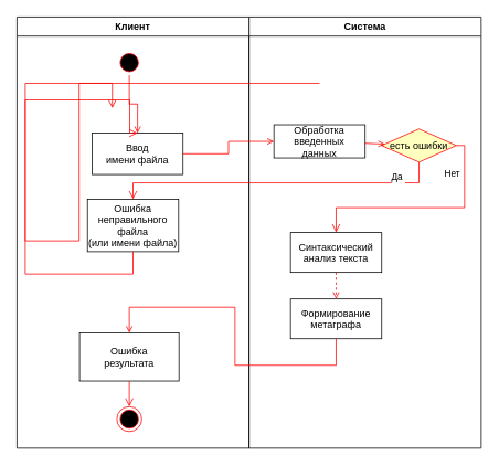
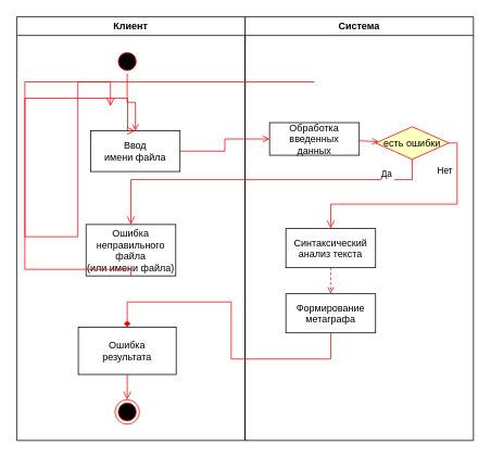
  <mxCell id="0" />
  <mxCell id="1" parent="0" />
  <mxCell id="2" value="Система" style="swimlane;whiteSpace=wrap" parent="1" vertex="1"><mxGeometry x="300" y="20" width="280" height="520" as="geometry" /></mxCell>
  <mxCell id="3" value="Обработка&#10; введенных &#10;данных" style="" parent="2" vertex="1"><mxGeometry x="30" y="130" width="110" height="40" as="geometry" /></mxCell>
  <mxCell id="4" value="есть ошибки" style="rhombus;fillColor=#ffffc0;strokeColor=#ff0000;" parent="2" vertex="1"><mxGeometry x="160" y="135" width="90" height="40" as="geometry" /></mxCell>
  <mxCell id="5" value="" style="endArrow=open;strokeColor=#FF0000;endFill=1;rounded=0" parent="2" source="3" target="4" edge="1"><mxGeometry relative="1" as="geometry" /></mxCell>
  <mxCell id="6" value="Синтаксический&#10;анализ текста" style="" parent="2" vertex="1"><mxGeometry x="50" y="260" width="110" height="48" as="geometry" /></mxCell>
  <mxCell id="7" value="Нет" style="elbow=horizontal;align=left;verticalAlign=top;endArrow=open;endSize=8;strokeColor=#FF0000;endFill=1;rounded=0;entryX=0.5;entryY=0;entryDx=0;entryDy=0;exitX=1;exitY=0.5;exitDx=0;exitDy=0;edgeStyle=orthogonalEdgeStyle;" parent="2" source="4" target="6" edge="1"><mxGeometry x="-0.769" y="-26" relative="1" as="geometry"><mxPoint x="-64.75" y="325" as="targetPoint" /><Array as="points"><mxPoint x="260" y="155" /><mxPoint x="260" y="230" /><mxPoint x="105" y="230" /></Array><mxPoint as="offset" /><mxPoint x="255" y="250" as="sourcePoint" /></mxGeometry></mxCell>
  <mxCell id="8" value="Формирование&#10;метаграфа" style="" parent="2" vertex="1"><mxGeometry x="50" y="340" width="110" height="48" as="geometry" /></mxCell>
  <mxCell id="9" value="" style="endArrow=open;strokeColor=#FF0000;endFill=1;rounded=0;entryX=0.5;entryY=0;entryDx=0;entryDy=0;edgeStyle=orthogonalEdgeStyle;exitX=0.5;exitY=1;exitDx=0;exitDy=0;dashed=1;" parent="2" source="6" target="8" edge="1"><mxGeometry relative="1" as="geometry"><mxPoint x="35" y="291" as="targetPoint" /><mxPoint x="-10" y="291" as="sourcePoint" /></mxGeometry></mxCell>
  <mxCell id="10" value="Клиент" style="swimlane;whiteSpace=wrap" parent="1" vertex="1"><mxGeometry x="20" y="20" width="280" height="520" as="geometry" /></mxCell>
  <mxCell id="11" value="" style="ellipse;shape=startState;fillColor=#000000;strokeColor=#ff0000;" parent="10" vertex="1"><mxGeometry x="120.5" y="40" width="30" height="30" as="geometry" /></mxCell>
  <mxCell id="12" value="" style="edgeStyle=orthogonalEdgeStyle;elbow=horizontal;verticalAlign=bottom;endArrow=open;endSize=8;strokeColor=#FF0000;endFill=1;rounded=0;entryX=0.5;entryY=0;entryDx=0;entryDy=0;exitX=0.5;exitY=1;exitDx=0;exitDy=0;" parent="10" edge="1"><mxGeometry x="-114.5" y="-98" as="geometry"><mxPoint x="115" y="110" as="targetPoint" /><mxPoint x="365" y="80" as="sourcePoint" /><Array as="points"><mxPoint x="75" y="270" /><mxPoint x="10" y="270" /><mxPoint x="10" y="80" /><mxPoint x="115" y="80" /></Array></mxGeometry></mxCell>
  <mxCell id="13" value="Ошибка&#10;результата" style="" parent="10" vertex="1"><mxGeometry x="75.5" y="381" width="120" height="58" as="geometry" /></mxCell>
  <mxCell id="14" value="ё" style="ellipse;html=1;shape=endState;fillColor=#000000;strokeColor=#ff0000;" parent="10" vertex="1"><mxGeometry x="120.5" y="470" width="30" height="30" as="geometry" /></mxCell>
  <mxCell id="15" value="" style="elbow=horizontal;verticalAlign=bottom;endArrow=open;endSize=8;strokeColor=#FF0000;endFill=1;rounded=0;entryX=0.5;entryY=0;entryDx=0;entryDy=0;exitX=0.5;exitY=1;exitDx=0;exitDy=0;" parent="10" source="13" target="14" edge="1"><mxGeometry x="-94.5" y="-58" as="geometry"><mxPoint x="139" y="442" as="targetPoint" /><mxPoint x="139" y="420" as="sourcePoint" /></mxGeometry></mxCell>
  <mxCell id="16" value="Ввод&#10;имени файла" style="" parent="10" vertex="1"><mxGeometry x="90.75" y="140" width="109.5" height="50" as="geometry" /></mxCell>
- <mxCell id="17" value="Ошибка&#10;неправильного&#10;файла&#10;(или имени файла)" style="" parent="10" vertex="1"><mxGeometry x="85" y="220" width="110" height="63" as="geometry" /></mxCell>
+ <mxCell id="17" value="Ошибка&#10;неправильного&#10;файла&#10;(или имени файла)" style="" parent="10" vertex="1"><mxGeometry x="85" y="255" width="110" height="63" as="geometry" /></mxCell>
  <mxCell id="18" value="" style="edgeStyle=orthogonalEdgeStyle;elbow=horizontal;verticalAlign=bottom;endArrow=open;endSize=8;strokeColor=#FF0000;endFill=1;rounded=0;entryX=0.5;entryY=0;entryDx=0;entryDy=0;exitX=0.5;exitY=1;exitDx=0;exitDy=0;" parent="10" source="17" target="16" edge="1"><mxGeometry x="-994.5" y="-228" as="geometry"><mxPoint x="115" y="110" as="targetPoint" /><mxPoint x="85" y="262" as="sourcePoint" /><Array as="points"><mxPoint x="140" y="310" /><mxPoint x="10" y="310" /><mxPoint x="10" y="100" /><mxPoint x="136" y="100" /></Array></mxGeometry></mxCell>
  <mxCell id="19" value="" style="endArrow=open;strokeColor=#FF0000;endFill=1;rounded=0;entryX=0.5;entryY=0;entryDx=0;entryDy=0;edgeStyle=orthogonalEdgeStyle;exitX=0.5;exitY=1;exitDx=0;exitDy=0;" parent="10" source="11" target="16" edge="1"><mxGeometry relative="1" as="geometry"><mxPoint x="315" y="245" as="targetPoint" /><mxPoint x="200.25" y="165" as="sourcePoint" /></mxGeometry></mxCell>
  <mxCell id="20" value="" style="endArrow=open;strokeColor=#FF0000;endFill=1;rounded=0;entryX=0;entryY=0.5;entryDx=0;entryDy=0;edgeStyle=orthogonalEdgeStyle;exitX=1;exitY=0.5;exitDx=0;exitDy=0;" parent="1" source="16" target="3" edge="1"><mxGeometry relative="1" as="geometry"><mxPoint x="335" y="165" as="targetPoint" /><mxPoint x="200" y="165" as="sourcePoint" /></mxGeometry></mxCell>
  <mxCell id="21" value="Да" style="elbow=horizontal;align=left;verticalAlign=top;endArrow=open;endSize=8;strokeColor=#FF0000;endFill=1;rounded=0;exitX=0.5;exitY=1;exitDx=0;exitDy=0;edgeStyle=orthogonalEdgeStyle;entryX=0.5;entryY=0;entryDx=0;entryDy=0;" parent="1" source="4" target="17" edge="1"><mxGeometry x="-0.693" y="-20" relative="1" as="geometry"><mxPoint x="160" y="310" as="targetPoint" /><mxPoint x="510" y="290" as="sourcePoint" /><Array as="points"><mxPoint x="505" y="220" /><mxPoint x="160" y="220" /></Array><mxPoint as="offset" /></mxGeometry></mxCell>
- <mxCell id="22" value="" style="endArrow=open;strokeColor=#FF0000;endFill=1;rounded=0;entryX=0.5;entryY=0;entryDx=0;entryDy=0;edgeStyle=orthogonalEdgeStyle;exitX=0.5;exitY=1;exitDx=0;exitDy=0;" parent="1" source="8" target="13" edge="1"><mxGeometry relative="1" as="geometry"><mxPoint x="415" y="548" as="targetPoint" /><mxPoint x="415" y="506" as="sourcePoint" /><Array as="points"><mxPoint x="405" y="440" /><mxPoint x="283" y="440" /><mxPoint x="283" y="370" /><mxPoint x="156" y="370" /></Array></mxGeometry></mxCell>
+ <mxCell id="22" value="" style="endArrow=diamond;strokeColor=#FF0000;endFill=1;rounded=0;entryX=0.5;entryY=0;entryDx=0;entryDy=0;edgeStyle=orthogonalEdgeStyle;exitX=0.5;exitY=1;exitDx=0;exitDy=0;" parent="1" source="8" target="13" edge="1"><mxGeometry relative="1" as="geometry"><mxPoint x="415" y="548" as="targetPoint" /><mxPoint x="415" y="506" as="sourcePoint" /><Array as="points"><mxPoint x="405" y="440" /><mxPoint x="283" y="440" /><mxPoint x="283" y="370" /><mxPoint x="156" y="370" /></Array></mxGeometry></mxCell>
